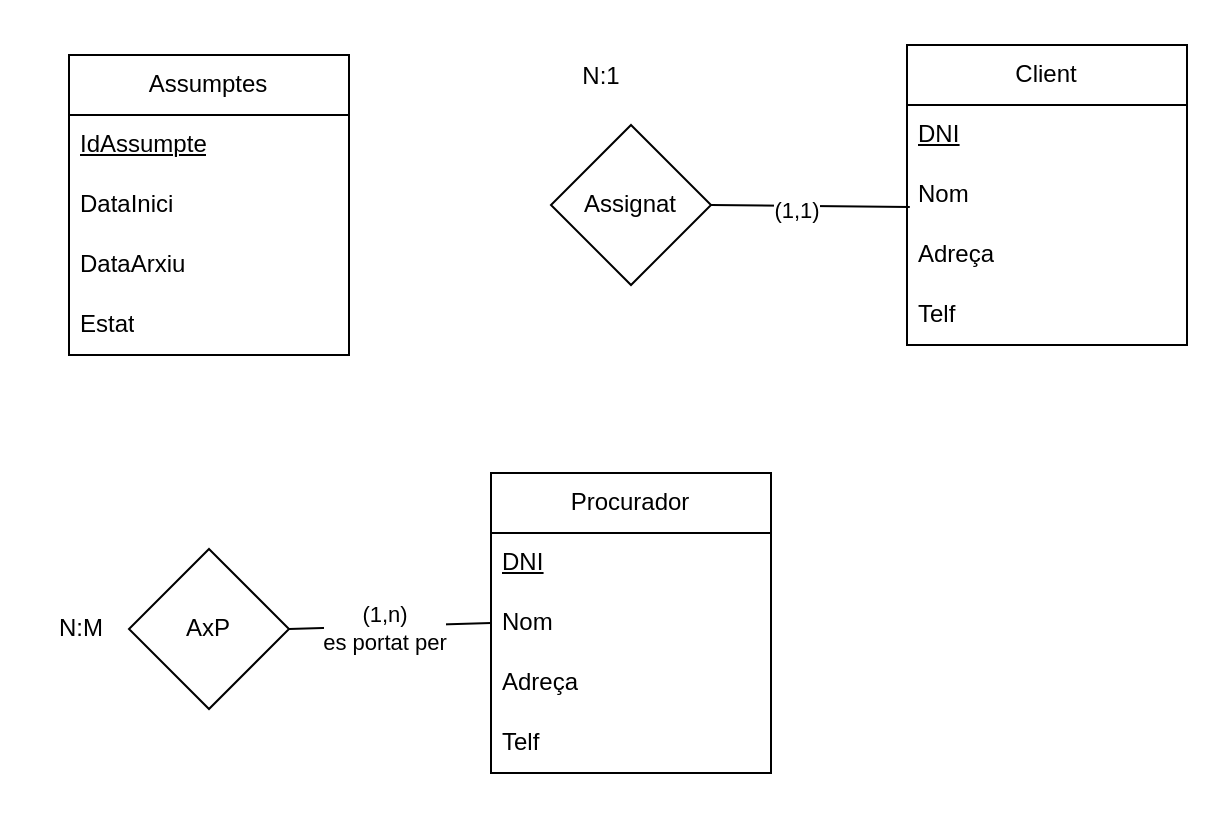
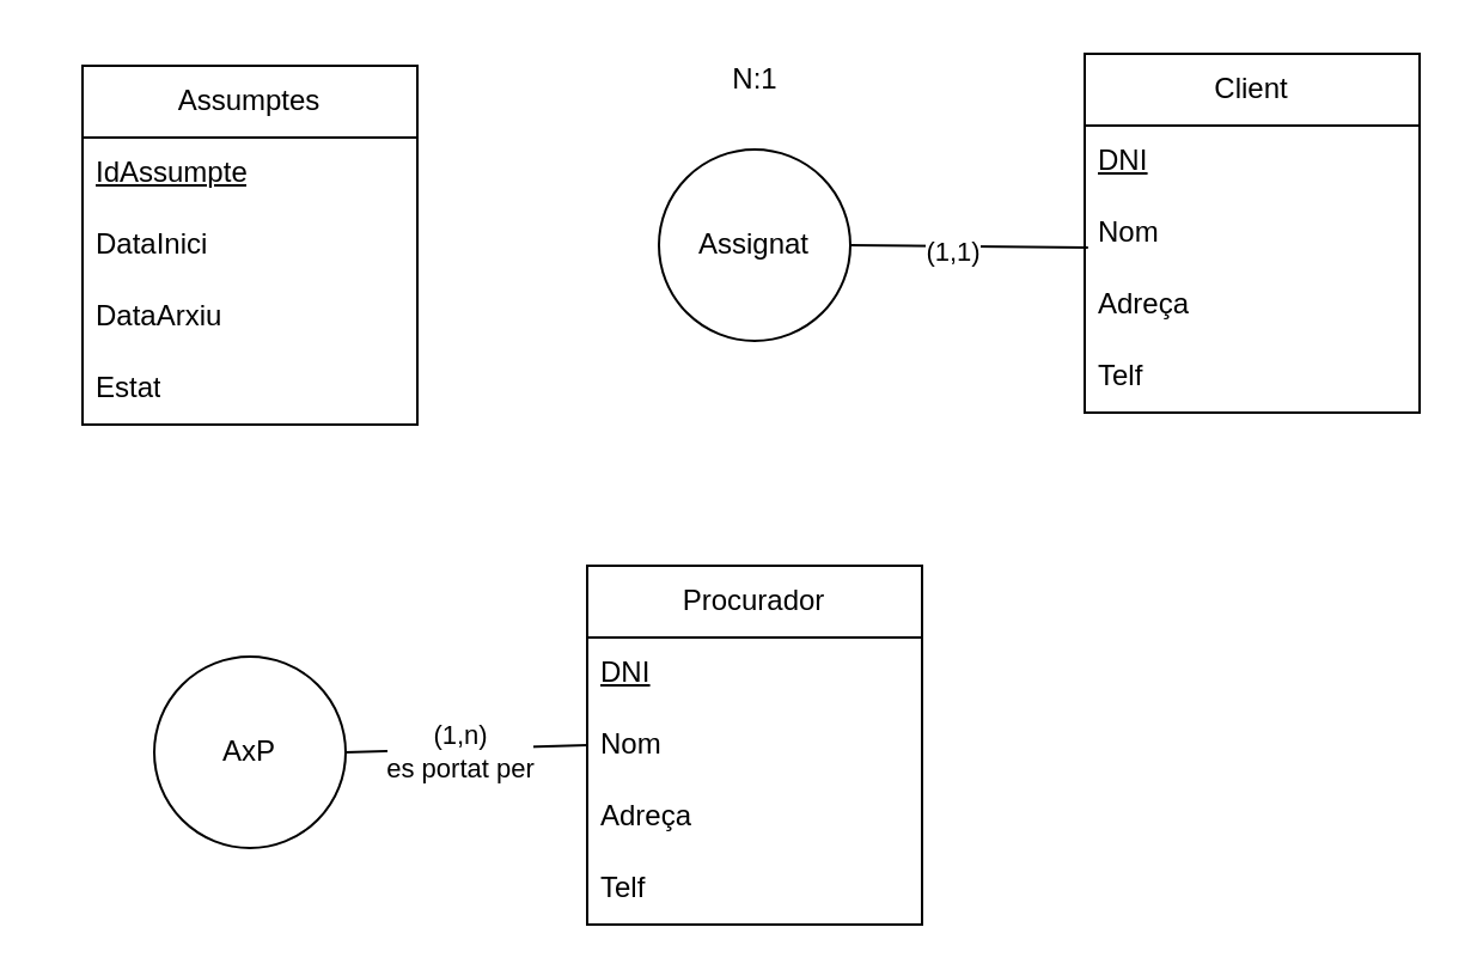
  <mxCell id="0" />
  <mxCell id="1" parent="0" />
  <mxCell id="2" value="Assumptes" style="swimlane;fontStyle=0;childLayout=stackLayout;horizontal=1;startSize=30;horizontalStack=0;resizeParent=1;resizeParentMax=0;resizeLast=0;collapsible=1;marginBottom=0;whiteSpace=wrap;html=1;" vertex="1" parent="1"><mxGeometry x="34" y="27" width="140" height="150" as="geometry" /></mxCell>
  <mxCell id="3" value="IdAssumpte" style="text;strokeColor=none;fillColor=none;align=left;verticalAlign=middle;spacingLeft=4;spacingRight=4;overflow=hidden;points=[[0,0.5],[1,0.5]];portConstraint=eastwest;rotatable=0;whiteSpace=wrap;html=1;fontStyle=4" vertex="1" parent="2"><mxGeometry y="30" width="140" height="30" as="geometry" /></mxCell>
  <mxCell id="4" value="DataInici" style="text;strokeColor=none;fillColor=none;align=left;verticalAlign=middle;spacingLeft=4;spacingRight=4;overflow=hidden;points=[[0,0.5],[1,0.5]];portConstraint=eastwest;rotatable=0;whiteSpace=wrap;html=1;" vertex="1" parent="2"><mxGeometry y="60" width="140" height="30" as="geometry" /></mxCell>
  <mxCell id="5" value="DataArxiu" style="text;strokeColor=none;fillColor=none;align=left;verticalAlign=middle;spacingLeft=4;spacingRight=4;overflow=hidden;points=[[0,0.5],[1,0.5]];portConstraint=eastwest;rotatable=0;whiteSpace=wrap;html=1;" vertex="1" parent="2"><mxGeometry y="90" width="140" height="30" as="geometry" /></mxCell>
  <mxCell id="6" value="Estat" style="text;strokeColor=none;fillColor=none;align=left;verticalAlign=middle;spacingLeft=4;spacingRight=4;overflow=hidden;points=[[0,0.5],[1,0.5]];portConstraint=eastwest;rotatable=0;whiteSpace=wrap;html=1;" vertex="1" parent="2"><mxGeometry y="120" width="140" height="30" as="geometry" /></mxCell>
  <mxCell id="7" value="Client" style="swimlane;fontStyle=0;childLayout=stackLayout;horizontal=1;startSize=30;horizontalStack=0;resizeParent=1;resizeParentMax=0;resizeLast=0;collapsible=1;marginBottom=0;whiteSpace=wrap;html=1;" vertex="1" parent="1"><mxGeometry x="453" y="22" width="140" height="150" as="geometry" /></mxCell>
  <mxCell id="8" value="&lt;u&gt;DNI&lt;/u&gt;" style="text;strokeColor=none;fillColor=none;align=left;verticalAlign=middle;spacingLeft=4;spacingRight=4;overflow=hidden;points=[[0,0.5],[1,0.5]];portConstraint=eastwest;rotatable=0;whiteSpace=wrap;html=1;fontStyle=4" vertex="1" parent="7"><mxGeometry y="30" width="140" height="30" as="geometry" /></mxCell>
  <mxCell id="9" value="Nom" style="text;strokeColor=none;fillColor=none;align=left;verticalAlign=middle;spacingLeft=4;spacingRight=4;overflow=hidden;points=[[0,0.5],[1,0.5]];portConstraint=eastwest;rotatable=0;whiteSpace=wrap;html=1;" vertex="1" parent="7"><mxGeometry y="60" width="140" height="30" as="geometry" /></mxCell>
  <mxCell id="10" value="Adreça" style="text;strokeColor=none;fillColor=none;align=left;verticalAlign=middle;spacingLeft=4;spacingRight=4;overflow=hidden;points=[[0,0.5],[1,0.5]];portConstraint=eastwest;rotatable=0;whiteSpace=wrap;html=1;" vertex="1" parent="7"><mxGeometry y="90" width="140" height="30" as="geometry" /></mxCell>
  <mxCell id="11" value="Telf" style="text;strokeColor=none;fillColor=none;align=left;verticalAlign=middle;spacingLeft=4;spacingRight=4;overflow=hidden;points=[[0,0.5],[1,0.5]];portConstraint=eastwest;rotatable=0;whiteSpace=wrap;html=1;" vertex="1" parent="7"><mxGeometry y="120" width="140" height="30" as="geometry" /></mxCell>
  <mxCell id="12" value="Procurador" style="swimlane;fontStyle=0;childLayout=stackLayout;horizontal=1;startSize=30;horizontalStack=0;resizeParent=1;resizeParentMax=0;resizeLast=0;collapsible=1;marginBottom=0;whiteSpace=wrap;html=1;" vertex="1" parent="1"><mxGeometry x="245" y="236" width="140" height="150" as="geometry" /></mxCell>
  <mxCell id="13" value="&lt;u&gt;DNI&lt;/u&gt;" style="text;strokeColor=none;fillColor=none;align=left;verticalAlign=middle;spacingLeft=4;spacingRight=4;overflow=hidden;points=[[0,0.5],[1,0.5]];portConstraint=eastwest;rotatable=0;whiteSpace=wrap;html=1;fontStyle=4" vertex="1" parent="12"><mxGeometry y="30" width="140" height="30" as="geometry" /></mxCell>
  <mxCell id="14" value="Nom" style="text;strokeColor=none;fillColor=none;align=left;verticalAlign=middle;spacingLeft=4;spacingRight=4;overflow=hidden;points=[[0,0.5],[1,0.5]];portConstraint=eastwest;rotatable=0;whiteSpace=wrap;html=1;" vertex="1" parent="12"><mxGeometry y="60" width="140" height="30" as="geometry" /></mxCell>
  <mxCell id="15" value="Adreça" style="text;strokeColor=none;fillColor=none;align=left;verticalAlign=middle;spacingLeft=4;spacingRight=4;overflow=hidden;points=[[0,0.5],[1,0.5]];portConstraint=eastwest;rotatable=0;whiteSpace=wrap;html=1;" vertex="1" parent="12"><mxGeometry y="90" width="140" height="30" as="geometry" /></mxCell>
  <mxCell id="16" value="Telf" style="text;strokeColor=none;fillColor=none;align=left;verticalAlign=middle;spacingLeft=4;spacingRight=4;overflow=hidden;points=[[0,0.5],[1,0.5]];portConstraint=eastwest;rotatable=0;whiteSpace=wrap;html=1;" vertex="1" parent="12"><mxGeometry y="120" width="140" height="30" as="geometry" /></mxCell>
  <mxCell id="17" value="" style="endArrow=none;html=1;rounded=0;exitX=1;exitY=0.5;exitDx=0;exitDy=0;entryX=0;entryY=0.5;entryDx=0;entryDy=0;" edge="1" parent="1" source="22" target="14"><mxGeometry width="50" height="50" relative="1" as="geometry"><mxPoint x="288" y="215" as="sourcePoint" /><mxPoint x="338" y="165" as="targetPoint" /></mxGeometry></mxCell>
  <mxCell id="18" value="&lt;div&gt;(1,n)&lt;/div&gt;&lt;div&gt;es portat per&lt;br&gt;&lt;/div&gt;" style="edgeLabel;html=1;align=center;verticalAlign=middle;resizable=0;points=[];" vertex="1" connectable="0" parent="17"><mxGeometry x="-0.063" y="-1" relative="1" as="geometry"><mxPoint as="offset" /></mxGeometry></mxCell>
  <mxCell id="19" value="" style="endArrow=none;html=1;rounded=0;entryX=0.01;entryY=0.7;entryDx=0;entryDy=0;entryPerimeter=0;exitX=1;exitY=0.5;exitDx=0;exitDy=0;" edge="1" parent="1" source="25" target="9"><mxGeometry width="50" height="50" relative="1" as="geometry"><mxPoint x="288" y="215" as="sourcePoint" /><mxPoint x="338" y="165" as="targetPoint" /></mxGeometry></mxCell>
  <mxCell id="20" value="(1,1)" style="edgeLabel;html=1;align=center;verticalAlign=middle;resizable=0;points=[];" vertex="1" connectable="0" parent="19"><mxGeometry x="-0.138" y="-2" relative="1" as="geometry"><mxPoint as="offset" /></mxGeometry></mxCell>
  <mxCell id="21" value="" style="group" vertex="1" connectable="0" parent="1"><mxGeometry x="20" y="274" width="124" height="80" as="geometry" /></mxCell>
- <mxCell id="22" value="AxP" style="rhombus;whiteSpace=wrap;html=1;" vertex="1" parent="21"><mxGeometry x="44" width="80" height="80" as="geometry" /></mxCell>
- <mxCell id="23" value="N:M" style="text;html=1;align=center;verticalAlign=middle;resizable=0;points=[];autosize=1;strokeColor=none;fillColor=none;" vertex="1" parent="21"><mxGeometry y="27" width="40" height="26" as="geometry" /></mxCell>
+ <mxCell id="22" value="AxP" style="ellipse;whiteSpace=wrap;html=1;" vertex="1" parent="21"><mxGeometry x="44" width="80" height="80" as="geometry" /></mxCell>
  <mxCell id="24" value="" style="group" vertex="1" connectable="0" parent="1"><mxGeometry x="275" y="20" width="80" height="122" as="geometry" /></mxCell>
- <mxCell id="25" value="Assignat" style="rhombus;whiteSpace=wrap;html=1;" vertex="1" parent="24"><mxGeometry y="42" width="80" height="80" as="geometry" /></mxCell>
- <mxCell id="26" value="N:1" style="text;html=1;align=center;verticalAlign=middle;resizable=0;points=[];autosize=1;strokeColor=none;fillColor=none;" vertex="1" parent="24"><mxGeometry x="6.5" y="5" width="37" height="26" as="geometry" /></mxCell>
+ <mxCell id="25" value="Assignat" style="ellipse;whiteSpace=wrap;html=1;" vertex="1" parent="24"><mxGeometry y="42" width="80" height="80" as="geometry" /></mxCell>
+ <mxCell id="26" value="N:1" style="text;html=1;align=center;verticalAlign=middle;resizable=0;points=[];autosize=1;strokeColor=none;fillColor=none;" vertex="1" parent="24"><mxGeometry x="21.5" width="37" height="26" as="geometry" /></mxCell>
